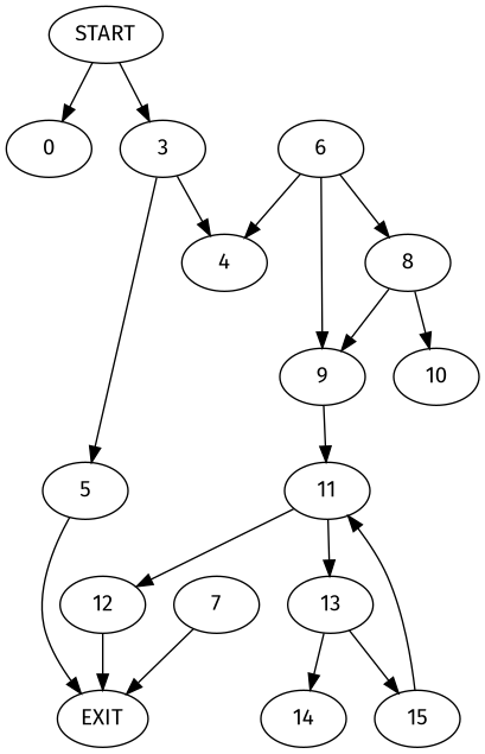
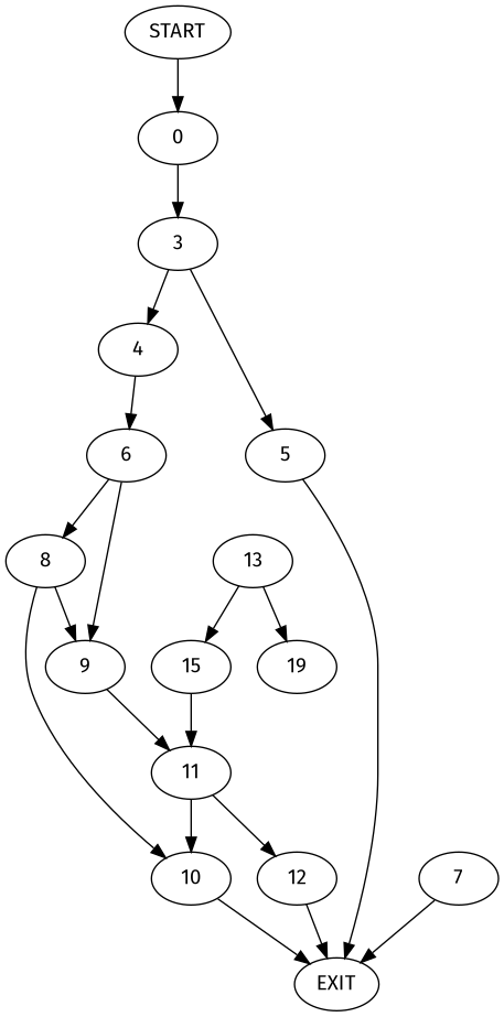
  digraph {
    fontname="Fira Sans"
    node [fontname="Fira Sans"]
    edge [fontname="Fira Sans"]
    n1 [label=START]
    n2 [label=0]
    3
    n4 [label=EXIT]
    4
    5
    6
    8
    9
    7
    10
    11
    12
    13
-   14
+   14 [label=19]
    15
    n1 -> n2
-   n1 -> 3
+   n2 -> 3
    3 -> 4
    3 -> 5
-   6 -> 4
+   4 -> 6
    5 -> n4
    6 -> 8
    6 -> 9
    8 -> 9
    8 -> 10
    9 -> 11
    7 -> n4
+   10 -> n4
    11 -> 12
-   11 -> 13
+   11 -> 10
    12 -> n4
    13 -> 14
    13 -> 15
    15 -> 11
  }
